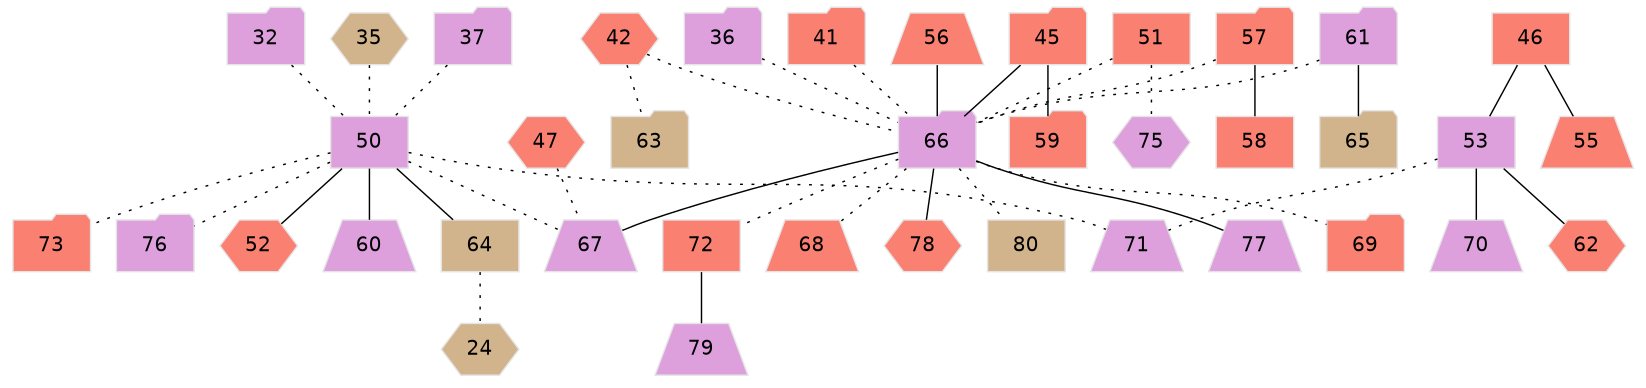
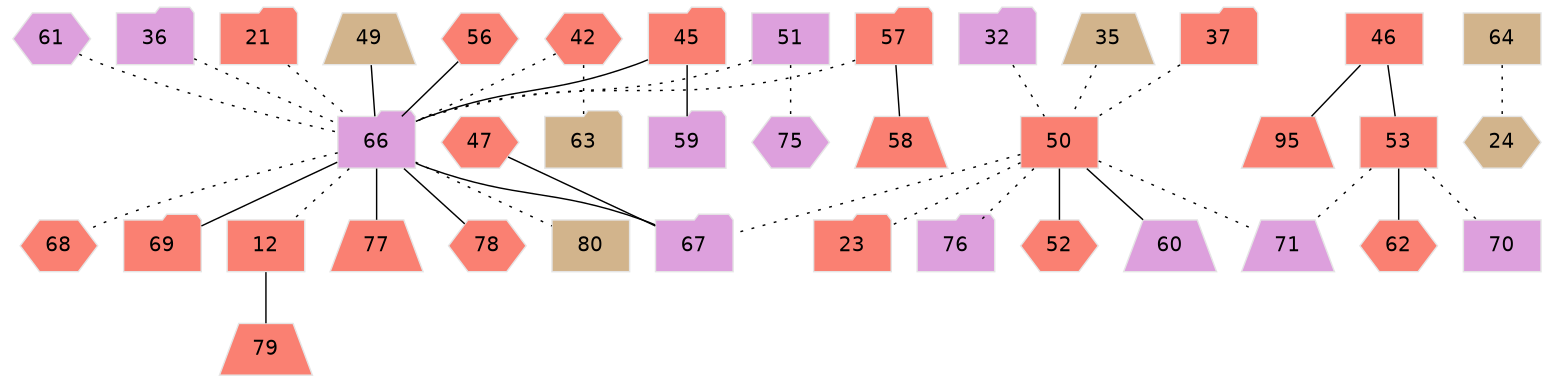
  graph {
    fontname="DejaVu Sans"
    node [color=gray90 fillcolor=salmon fontname="DejaVu Sans" shape=folder style=filled]
    edge [fontname="DejaVu Sans" style=dotted]
    32 [fillcolor=plum super="+18"]
-   50 [fillcolor=plum shape=box super="+34"]
-   67 [fillcolor=plum shape=trapezium super="+19+29"]
+   50 [shape=box super="+34"]
+   67 [fillcolor=plum super="+19+29"]
    52 [shape=hexagon]
    60 [fillcolor=plum shape=trapezium]
    64 [fillcolor=tan shape=box]
    71 [fillcolor=plum shape=trapezium super="+44"]
-   73
+   73 [label=23]
    76 [fillcolor=plum]
-   35 [fillcolor=tan shape=hexagon]
+   35 [fillcolor=tan shape=trapezium]
    66 [fillcolor=plum super="+3+8+10+1+12+4+14+11+23+24"]
-   68 [shape=trapezium]
+   68 [shape=hexagon]
    69
-   72 [shape=box super="+54"]
-   77 [fillcolor=plum shape=trapezium]
+   72 [shape=box super="+54" label=12]
+   77 [shape=trapezium]
    78 [shape=hexagon]
    80 [fillcolor=tan shape=box]
    36 [fillcolor=plum]
-   37 [fillcolor=plum]
-   41
+   37
+   41 [label=21]
    42 [shape=hexagon]
    63 [fillcolor=tan]
    45 [super="+21+22"]
-   59
-   53 [fillcolor=plum shape=box super="+38"]
+   59 [fillcolor=plum]
+   53 [shape=box super="+38"]
    62 [shape=hexagon]
-   70 [fillcolor=plum shape=trapezium]
+   70 [fillcolor=plum shape=box]
    46 [shape=box]
-   55 [shape=trapezium]
+   55 [shape=trapezium label=95]
    47 [shape=hexagon]
+   49 [fillcolor=tan shape=trapezium]
    n32 [fillcolor=tan label=24 shape=hexagon]
-   51 [shape=box super="+48"]
+   51 [fillcolor=plum shape=box super="+48"]
    75 [fillcolor=plum shape=hexagon]
-   56 [shape=trapezium]
+   56 [shape=hexagon]
    57 [super="+26+28+39"]
-   58 [shape=box]
-   61 [fillcolor=plum]
-   65 [fillcolor=tan]
-   79 [fillcolor=plum shape=trapezium]
+   58 [shape=trapezium]
+   61 [fillcolor=plum shape=hexagon]
+   79 [shape=trapezium]
    32 -- 50
    50 -- 67
    50 -- 52 [style=solid]
    50 -- 60 [style=solid]
-   50 -- 64 [style=solid]
    50 -- 71
    50 -- 73
    50 -- 76
    64 -- n32
    35 -- 50
    66 -- 67 [style=solid]
    66 -- 68
-   66 -- 69
+   66 -- 69 [style=solid]
    66 -- 72
    66 -- 77 [style=solid]
    66 -- 78 [style=solid]
    66 -- 80
    72 -- 79 [style=solid]
    36 -- 66
    37 -- 50
    41 -- 66
    42 -- 66
    42 -- 63
    45 -- 66 [style=solid]
    45 -- 59 [style=solid]
    53 -- 71
    53 -- 62 [style=solid]
-   53 -- 70 [style=solid]
+   53 -- 70
    46 -- 53 [style=solid]
    46 -- 55 [style=solid]
-   47 -- 67
+   47 -- 67 [style=solid]
+   49 -- 66 [style=solid]
    51 -- 66
    51 -- 75
    56 -- 66 [style=solid]
    57 -- 66
    57 -- 58 [style=solid]
    61 -- 66
-   61 -- 65 [style=solid]
  }
